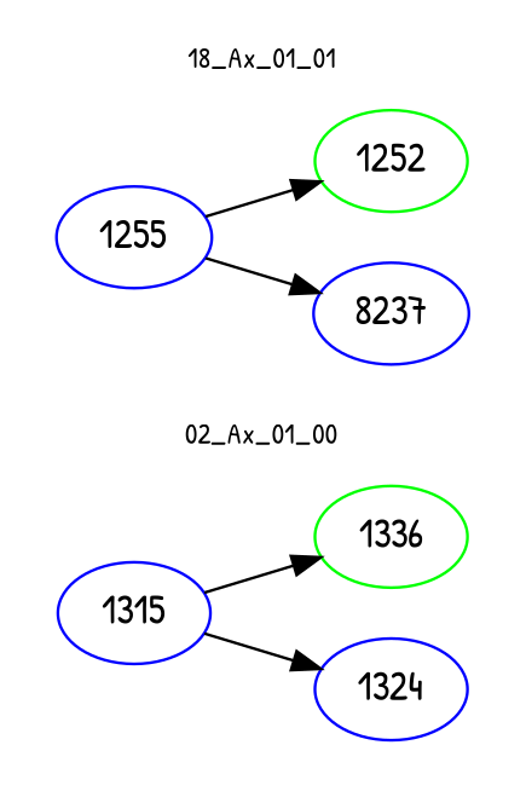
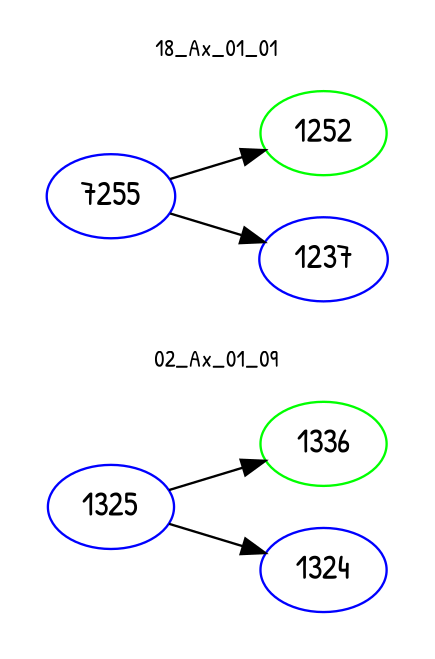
  digraph {
    fontname="Patrick Hand"
    rankdir=LR
    node [color=blue fontname="Patrick Hand"]
    edge [color=black fontname="Patrick Hand"]
-   n1 [label=1315]
+   n1 [label=1325]
    n2 [label=1324]
    n3 [color=green label=1336]
-   n4 [label=1255]
-   n5 [label=8237]
+   n4 [label=7255]
+   n5 [label=1237]
    n6 [color=green label=1252]
    subgraph cluster_1 {
      color=white
      fontsize=10
-     label="02_Ax_01_00"
+     label="02_Ax_01_09"
      n1
      n2
      n3
    }
    subgraph cluster_2 {
      color=white
      fontsize=10
      label="18_Ax_01_01"
      n4
      n5
      n6
    }
    n1 -> n2
    n1 -> n3
    n4 -> n5
    n4 -> n6
  }
